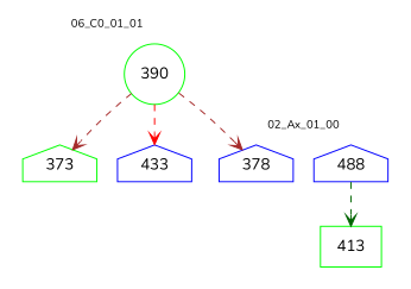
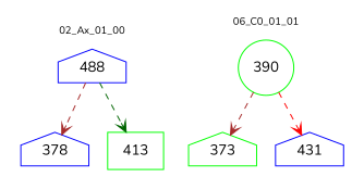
  digraph {
    fontname=Nunito
    node [color=blue fontname=Nunito shape=house]
    edge [arrowhead=vee color=brown fontname=Nunito style=dashed]
    n1 [label=488]
    n2 [label=378]
    n3 [color=green label=413 shape=box]
    n4 [color=green label=390 shape=circle]
    n5 [color=green label=373]
-   n6 [label=433]
+   n6 [label=431]
    subgraph cluster_1 {
      color=white
      fontsize=10
      label="02_Ax_01_00"
      n1
      n2
      n3
    }
    subgraph cluster_2 {
      color=white
      fontsize=10
      label="06_C0_01_01"
      n4
      n5
      n6
    }
-   n4 -> n2
+   n1 -> n2
    n1 -> n3 [color=darkgreen]
    n4 -> n5
    n4 -> n6 [color=red]
  }
